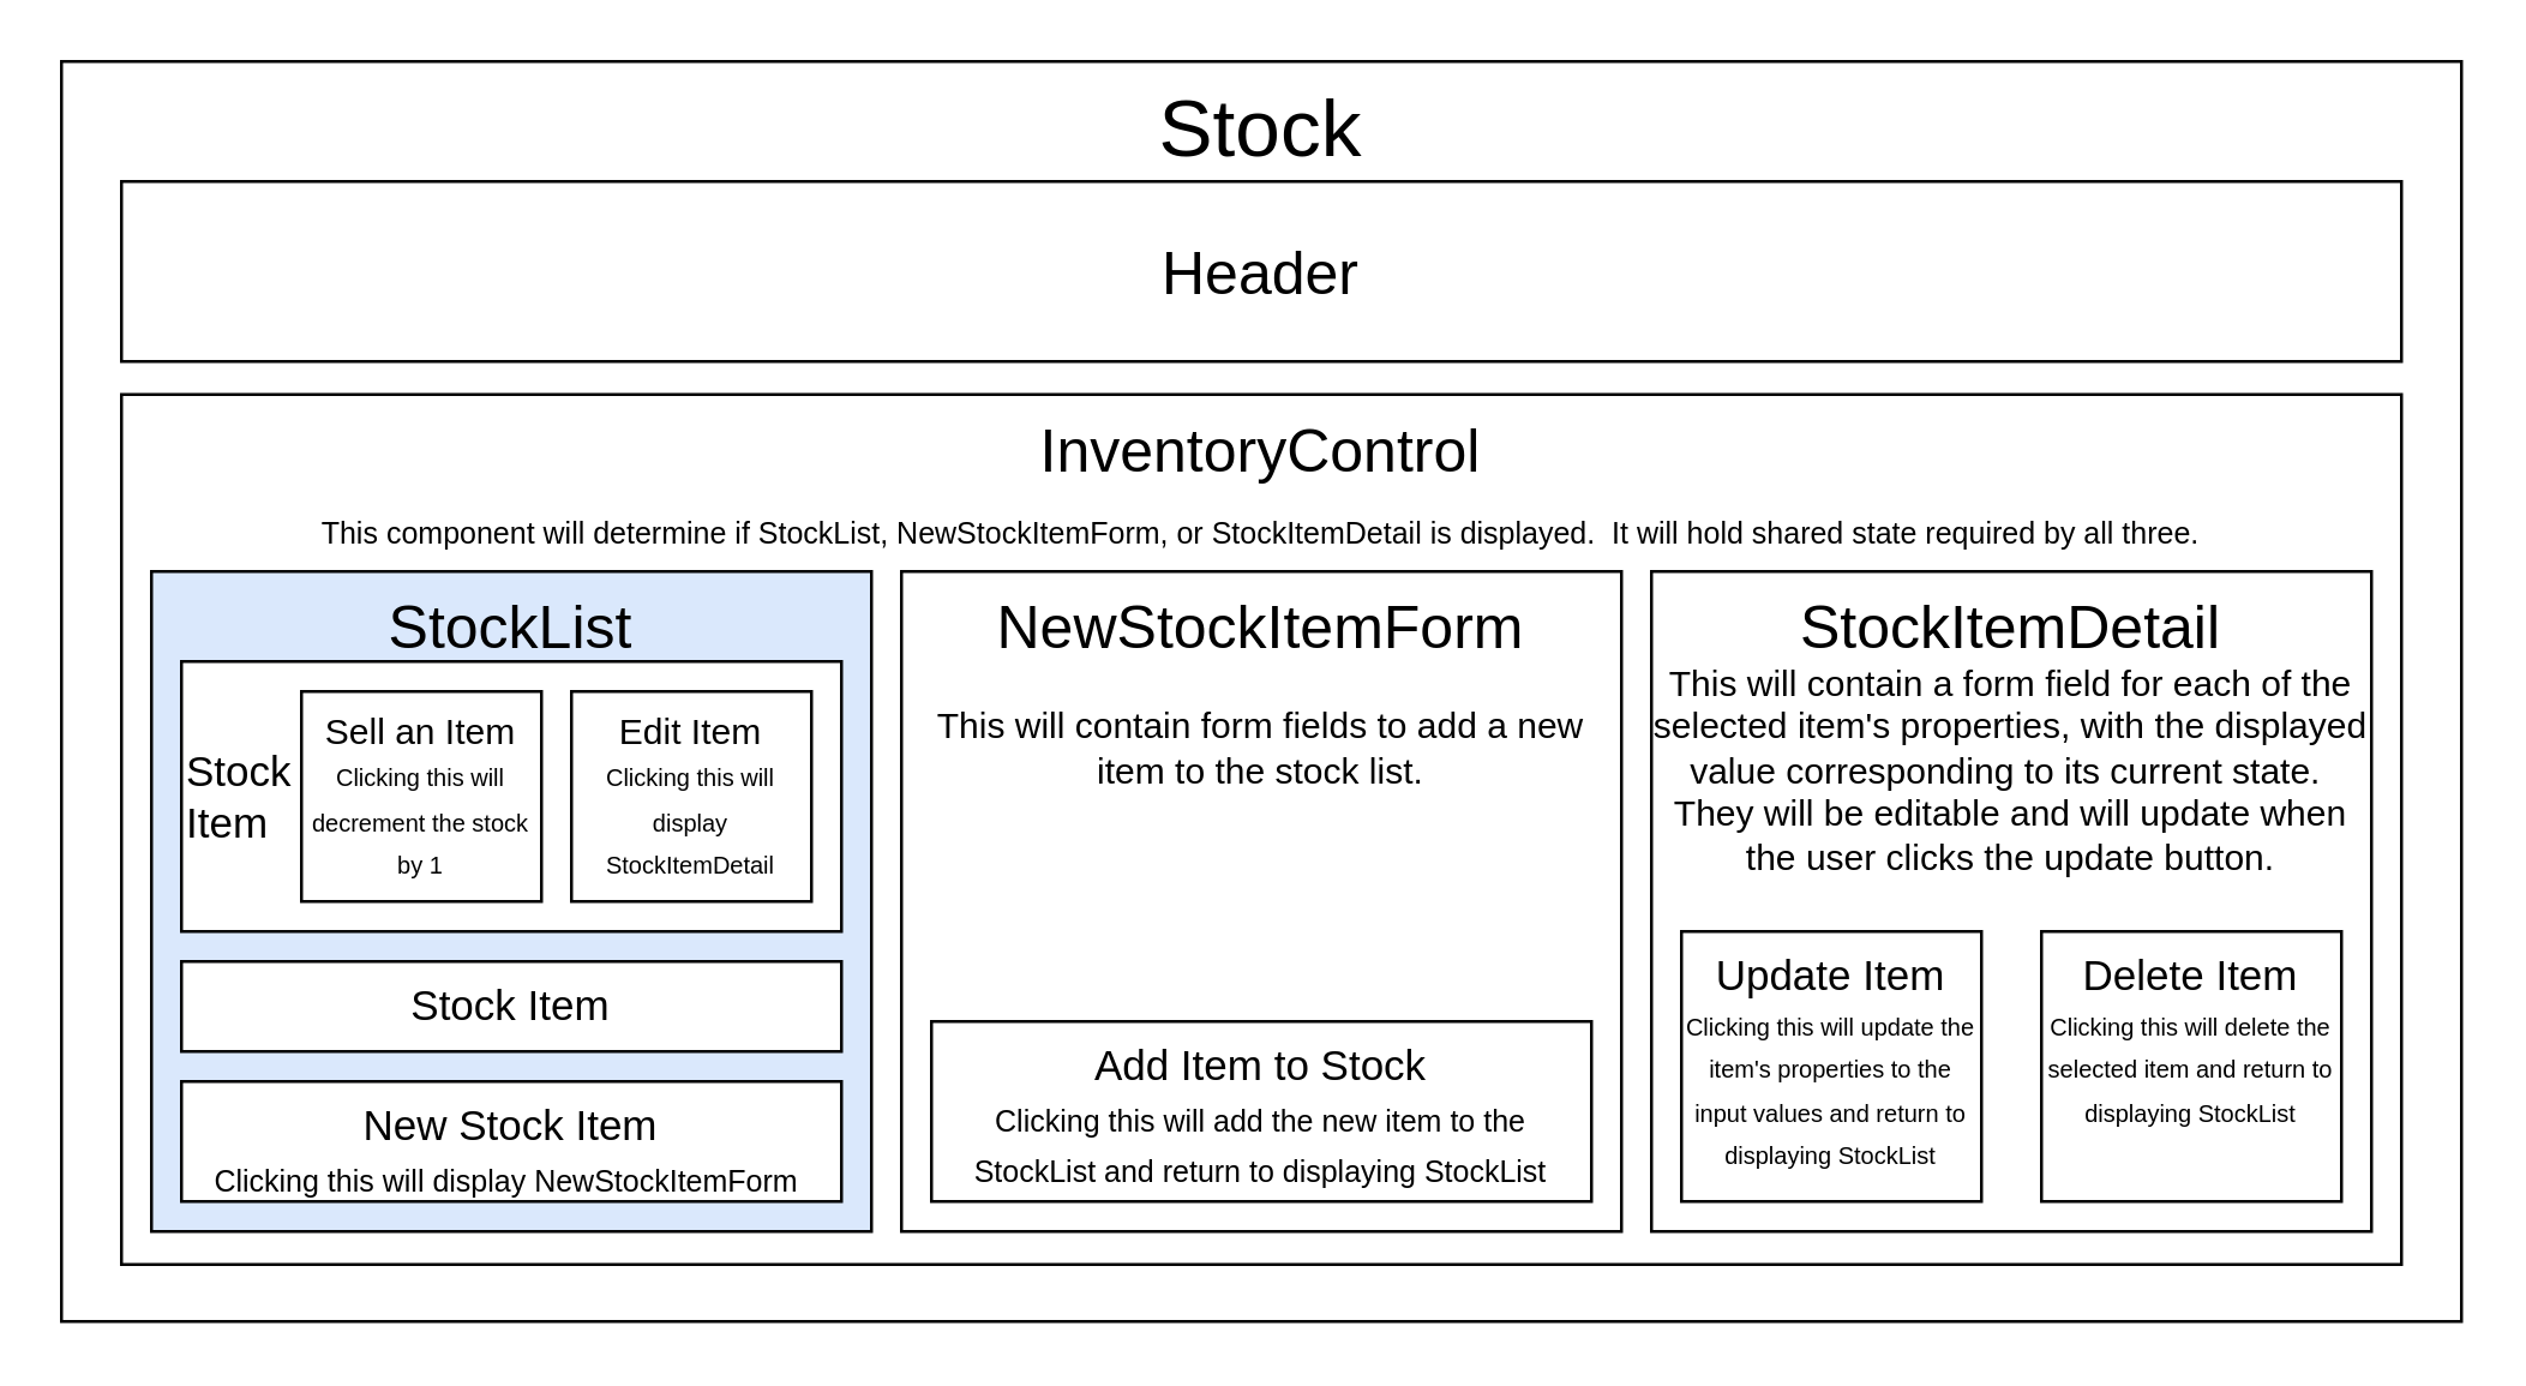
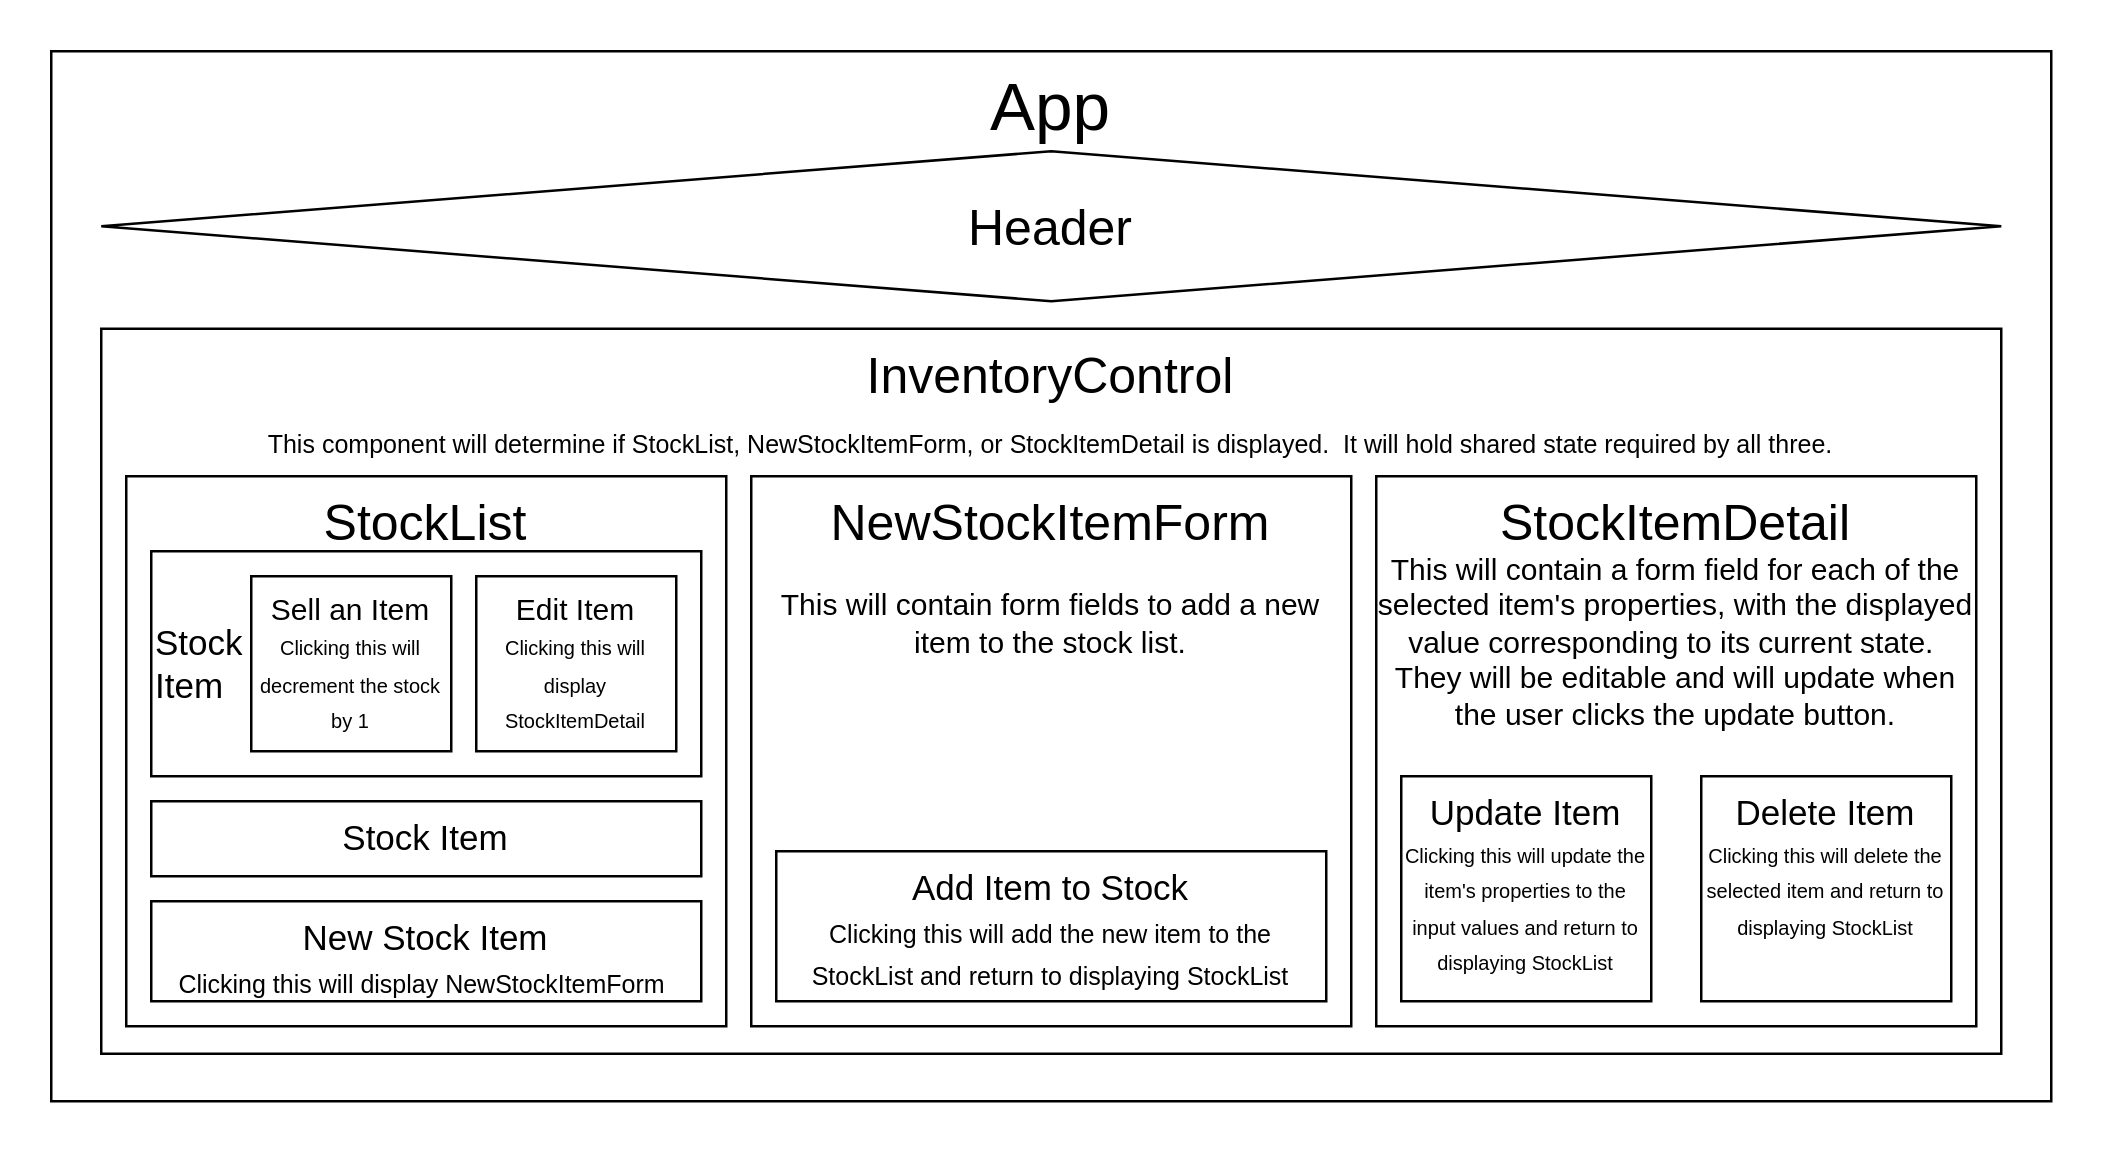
  <mxCell id="0" />
  <mxCell id="1" parent="0" />
- <mxCell id="2" value="Stock" style="rounded=0;whiteSpace=wrap;html=1;verticalAlign=top;fontSize=27;" vertex="1" parent="1"><mxGeometry x="20" y="20" width="800" height="420" as="geometry" /></mxCell>
- <mxCell id="3" value="&lt;font style=&quot;font-size: 20px;&quot;&gt;Header&lt;/font&gt;" style="rounded=0;whiteSpace=wrap;html=1;" vertex="1" parent="1"><mxGeometry x="40" y="60" width="760" height="60" as="geometry" /></mxCell>
+ <mxCell id="2" value="App" style="rounded=0;whiteSpace=wrap;html=1;verticalAlign=top;fontSize=27;" vertex="1" parent="1"><mxGeometry x="20" y="20" width="800" height="420" as="geometry" /></mxCell>
+ <mxCell id="3" value="&lt;font style=&quot;font-size: 20px;&quot;&gt;Header&lt;/font&gt;" style="rhombus;whiteSpace=wrap;html=1;" vertex="1" parent="1"><mxGeometry x="40" y="60" width="760" height="60" as="geometry" /></mxCell>
  <mxCell id="4" value="InventoryControl&lt;br style=&quot;font-size: 19px;&quot;&gt;&lt;font style=&quot;font-size: 10px;&quot;&gt;This&lt;/font&gt;&lt;font size=&quot;1&quot; style=&quot;&quot;&gt;&amp;nbsp;component will determine if StockList, NewStockItemForm, or StockItemDetail is displayed.&amp;nbsp; It will hold shared state required by all three.&lt;/font&gt;" style="rounded=0;whiteSpace=wrap;html=1;verticalAlign=top;fontSize=20;" vertex="1" parent="1"><mxGeometry x="40" y="131" width="760" height="290" as="geometry" /></mxCell>
- <mxCell id="5" value="&lt;font style=&quot;font-size: 20px;&quot;&gt;StockList&lt;/font&gt;" style="rounded=0;whiteSpace=wrap;html=1;verticalAlign=top;fontSize=17;fillColor=#dae8fc;" vertex="1" parent="1"><mxGeometry x="50" y="190" width="240" height="220" as="geometry" /></mxCell>
+ <mxCell id="5" value="&lt;font style=&quot;font-size: 20px;&quot;&gt;StockList&lt;/font&gt;" style="rounded=0;whiteSpace=wrap;html=1;verticalAlign=top;fontSize=17;" vertex="1" parent="1"><mxGeometry x="50" y="190" width="240" height="220" as="geometry" /></mxCell>
  <mxCell id="6" value="&lt;font style=&quot;&quot;&gt;&lt;font style=&quot;font-size: 20px;&quot;&gt;NewStockItemForm&lt;/font&gt;&lt;br&gt;&lt;br&gt;This will contain form fields to add a new item to the stock list.&lt;br&gt;&lt;/font&gt;" style="rounded=0;whiteSpace=wrap;html=1;verticalAlign=top;" vertex="1" parent="1"><mxGeometry x="300" y="190" width="240" height="220" as="geometry" /></mxCell>
  <mxCell id="7" value="New Stock Item&lt;br style=&quot;font-size: 13px;&quot;&gt;&lt;font size=&quot;1&quot;&gt;Clicking this will display NewStockItemForm&amp;nbsp;&lt;/font&gt;" style="rounded=0;whiteSpace=wrap;html=1;verticalAlign=top;fontSize=14;" vertex="1" parent="1"><mxGeometry x="60" y="360" width="220" height="40" as="geometry" /></mxCell>
  <mxCell id="8" value="Add Item to Stock&lt;br style=&quot;font-size: 13px;&quot;&gt;&lt;font size=&quot;1&quot;&gt;Clicking this will add the new item to the StockList and return to displaying StockList&lt;/font&gt;" style="rounded=0;whiteSpace=wrap;html=1;verticalAlign=top;fontSize=14;" vertex="1" parent="1"><mxGeometry x="310" y="340" width="220" height="60" as="geometry" /></mxCell>
  <mxCell id="9" value="&lt;font style=&quot;font-size: 14px;&quot;&gt;Stock&lt;br&gt;Item&lt;/font&gt;" style="rounded=0;whiteSpace=wrap;html=1;labelPosition=center;verticalLabelPosition=middle;align=left;verticalAlign=middle;" vertex="1" parent="1"><mxGeometry x="60" y="220" width="220" height="90" as="geometry" /></mxCell>
  <mxCell id="10" value="&lt;font style=&quot;font-size: 14px;&quot;&gt;Stock Item&lt;/font&gt;" style="rounded=0;whiteSpace=wrap;html=1;align=center;" vertex="1" parent="1"><mxGeometry x="60" y="320" width="220" height="30" as="geometry" /></mxCell>
  <mxCell id="11" value="&lt;font style=&quot;&quot;&gt;&lt;span style=&quot;font-size: 20px;&quot;&gt;StockItemDetail&lt;/span&gt;&lt;br&gt;This will contain a form field for each of the selected item's properties, with the displayed value corresponding to its current state.&amp;nbsp; They will be editable and will update when the user clicks the update button.&lt;br&gt;&lt;/font&gt;" style="rounded=0;whiteSpace=wrap;html=1;verticalAlign=top;" vertex="1" parent="1"><mxGeometry x="550" y="190" width="240" height="220" as="geometry" /></mxCell>
  <mxCell id="12" value="&lt;font style=&quot;&quot;&gt;&lt;span style=&quot;font-size: 14px;&quot;&gt;Update Item&lt;/span&gt;&lt;br&gt;&lt;font style=&quot;font-size: 8px;&quot;&gt;Clicking this will update the item's properties to the input values and return to displaying StockList&lt;/font&gt;&lt;br&gt;&lt;/font&gt;" style="rounded=0;whiteSpace=wrap;html=1;verticalAlign=top;" vertex="1" parent="1"><mxGeometry x="560" y="310" width="100" height="90" as="geometry" /></mxCell>
  <mxCell id="13" value="&lt;font style=&quot;&quot;&gt;&lt;span style=&quot;font-size: 14px;&quot;&gt;Delete Item&lt;/span&gt;&lt;br&gt;&lt;font style=&quot;font-size: 8px;&quot;&gt;Clicking this will delete the selected item and return to displaying StockList&lt;/font&gt;&lt;br&gt;&lt;/font&gt;" style="rounded=0;whiteSpace=wrap;html=1;verticalAlign=top;" vertex="1" parent="1"><mxGeometry x="680" y="310" width="100" height="90" as="geometry" /></mxCell>
  <mxCell id="14" value="&lt;font style=&quot;&quot;&gt;Sell an Item&lt;br&gt;&lt;font style=&quot;font-size: 8px;&quot;&gt;Clicking this will decrement the stock by 1&lt;/font&gt;&lt;br&gt;&lt;/font&gt;" style="rounded=0;whiteSpace=wrap;html=1;verticalAlign=top;" vertex="1" parent="1"><mxGeometry x="100" y="230" width="80" height="70" as="geometry" /></mxCell>
  <mxCell id="15" value="&lt;font style=&quot;&quot;&gt;&lt;font style=&quot;&quot;&gt;Edit Item&lt;br&gt;&lt;/font&gt;&lt;font style=&quot;font-size: 8px;&quot;&gt;Clicking this will display StockItemDetail&lt;/font&gt;&lt;br&gt;&lt;/font&gt;" style="rounded=0;whiteSpace=wrap;html=1;verticalAlign=top;" vertex="1" parent="1"><mxGeometry x="190" y="230" width="80" height="70" as="geometry" /></mxCell>
